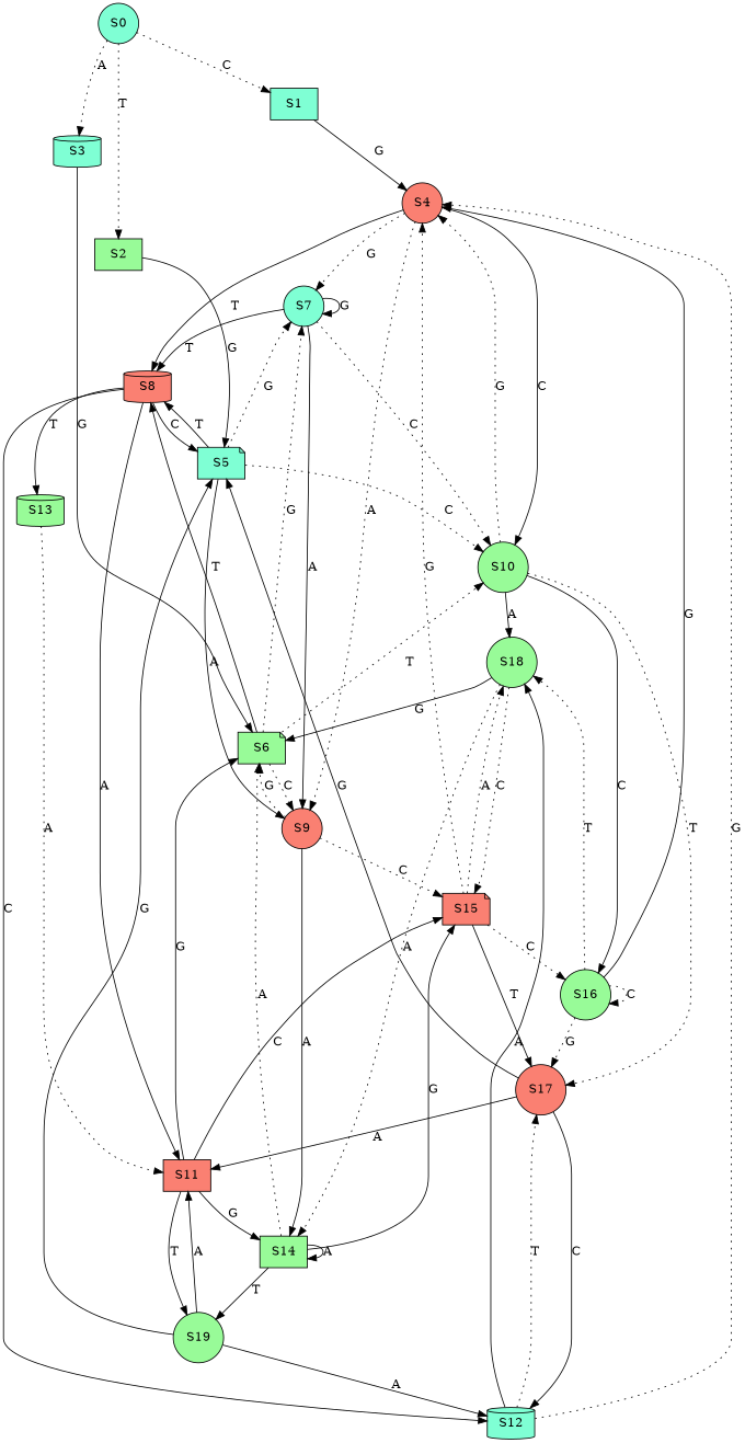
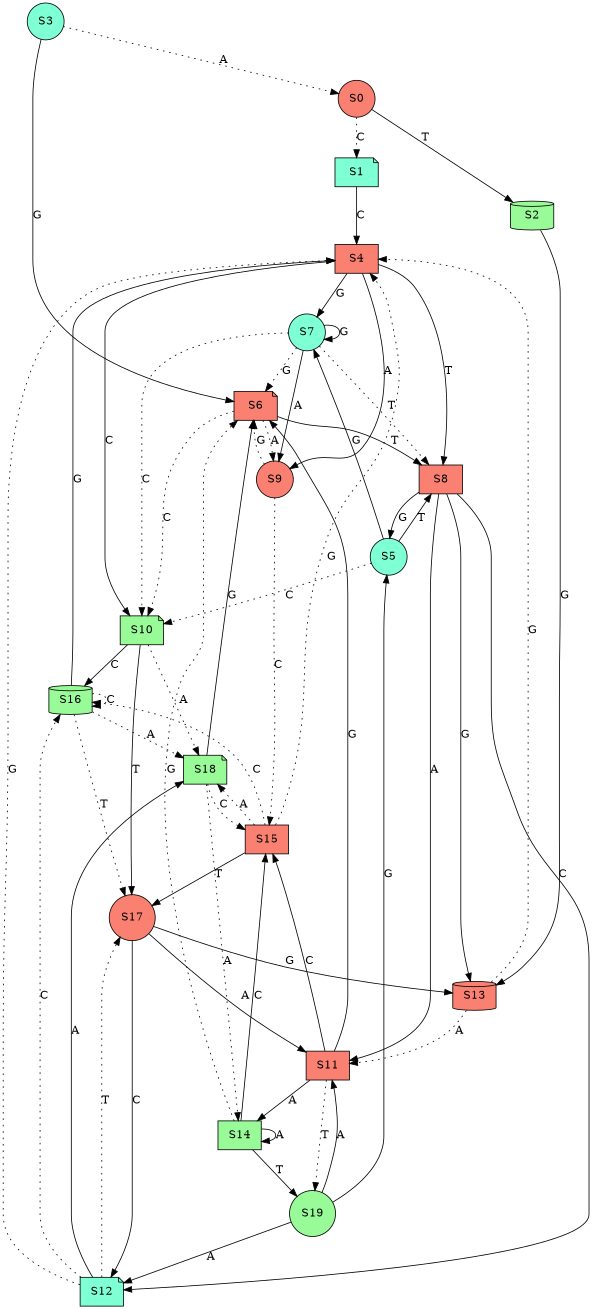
  strict digraph {
    node [fillcolor=salmon shape=circle style=filled]
    edge [style=solid]
-   S1 [fillcolor=aquamarine shape=box]
-   S0 [fillcolor=aquamarine]
-   S2 [fillcolor=palegreen shape=box]
-   S3 [fillcolor=aquamarine shape=cylinder]
-   S4
-   S5 [fillcolor=aquamarine shape=note]
-   S6 [fillcolor=palegreen shape=note]
+   S1 [fillcolor=aquamarine shape=note]
+   S0
+   S2 [fillcolor=palegreen shape=cylinder]
+   S3 [fillcolor=aquamarine]
+   S4 [shape=box]
+   S5 [fillcolor=aquamarine]
+   S6 [shape=note]
    S7 [fillcolor=aquamarine]
-   S8 [shape=cylinder]
+   S8 [shape=box]
    S9
-   S10 [fillcolor=palegreen]
+   S10 [fillcolor=palegreen shape=note]
    S11 [shape=box]
-   S12 [fillcolor=aquamarine shape=cylinder]
-   S13 [fillcolor=palegreen shape=cylinder]
+   S12 [fillcolor=aquamarine shape=note]
+   S13 [shape=cylinder]
    S14 [fillcolor=palegreen shape=box]
-   S15 [shape=note]
-   S16 [fillcolor=palegreen]
+   S15 [shape=box]
+   S16 [fillcolor=palegreen shape=cylinder]
    S17
-   S18 [fillcolor=palegreen]
+   S18 [fillcolor=palegreen shape=note]
    S19 [fillcolor=palegreen]
-   S1 -> S4 [label=G]
+   S1 -> S4 [label=C]
    S0 -> S1 [label=C style=dotted]
-   S0 -> S2 [label=T style=dotted]
-   S0 -> S3 [label=A style=dotted]
-   S2 -> S5 [label=G]
+   S0 -> S2 [label=T]
+   S3 -> S0 [label=A style=dotted]
+   S2 -> S13 [label=G]
    S3 -> S6 [label=G]
-   S4 -> S7 [label=G style=dotted]
+   S4 -> S7 [label=G]
    S4 -> S8 [label=T]
-   S4 -> S9 [label=A style=dotted]
+   S4 -> S9 [label=A]
    S4 -> S10 [label=C]
-   S5 -> S7 [label=G style=dotted]
+   S5 -> S7 [label=G]
    S5 -> S8 [label=T]
-   S5 -> S9 [label=A]
    S5 -> S10 [label=C style=dotted]
-   S6 -> S7 [label=G style=dotted]
+   S7 -> S6 [label=G style=dotted]
    S6 -> S8 [label=T]
-   S6 -> S9 [label=C style=dotted]
-   S6 -> S10 [label=T style=dotted]
+   S6 -> S9 [label=A style=dotted]
+   S6 -> S10 [label=C style=dotted]
    S7 -> S7 [label=G]
-   S7 -> S8 [label=T]
+   S7 -> S8 [label=T style=dotted]
    S7 -> S9 [label=A]
    S7 -> S10 [label=C style=dotted]
-   S8 -> S5 [label=C]
+   S8 -> S5 [label=G]
    S8 -> S11 [label=A]
    S8 -> S12 [label=C]
-   S8 -> S13 [label=T]
+   S8 -> S13 [label=G]
    S9 -> S6 [label=G style=dotted]
-   S9 -> S14 [label=A]
    S9 -> S15 [label=C style=dotted]
-   S10 -> S4 [label=G style=dotted]
+   S13 -> S4 [label=G style=dotted]
    S10 -> S16 [label=C]
-   S10 -> S17 [label=T style=dotted]
-   S10 -> S18 [label=A]
+   S10 -> S17 [label=T]
+   S10 -> S18 [label=A style=dotted]
    S11 -> S6 [label=G]
-   S11 -> S14 [label=G]
+   S11 -> S14 [label=A]
    S11 -> S15 [label=C]
-   S11 -> S19 [label=T]
+   S11 -> S19 [label=T style=dotted]
    S12 -> S4 [label=G style=dotted]
+   S12 -> S16 [label=C style=dotted]
    S12 -> S17 [label=T style=dotted]
    S12 -> S18 [label=A]
    S13 -> S11 [label=A style=dotted]
-   S14 -> S6 [label=A style=dotted]
+   S14 -> S6 [label=G style=dotted]
    S14 -> S14 [label=A]
-   S14 -> S15 [label=G]
+   S14 -> S15 [label=C]
    S14 -> S19 [label=T]
    S15 -> S4 [label=G style=dotted]
    S15 -> S16 [label=C style=dotted]
    S15 -> S17 [label=T]
    S15 -> S18 [label=A style=dotted]
    S16 -> S4 [label=G]
    S16 -> S16 [label=C style=dotted]
-   S16 -> S17 [label=G style=dotted]
-   S16 -> S18 [label=T style=dotted]
-   S17 -> S5 [label=G]
+   S16 -> S17 [label=T style=dotted]
+   S16 -> S18 [label=A style=dotted]
+   S17 -> S13 [label=G]
    S17 -> S11 [label=A]
    S17 -> S12 [label=C]
    S18 -> S6 [label=G]
    S18 -> S14 [label=A style=dotted]
    S18 -> S15 [label=C style=dotted]
    S19 -> S5 [label=G]
    S19 -> S11 [label=A]
    S19 -> S12 [label=A]
  }
